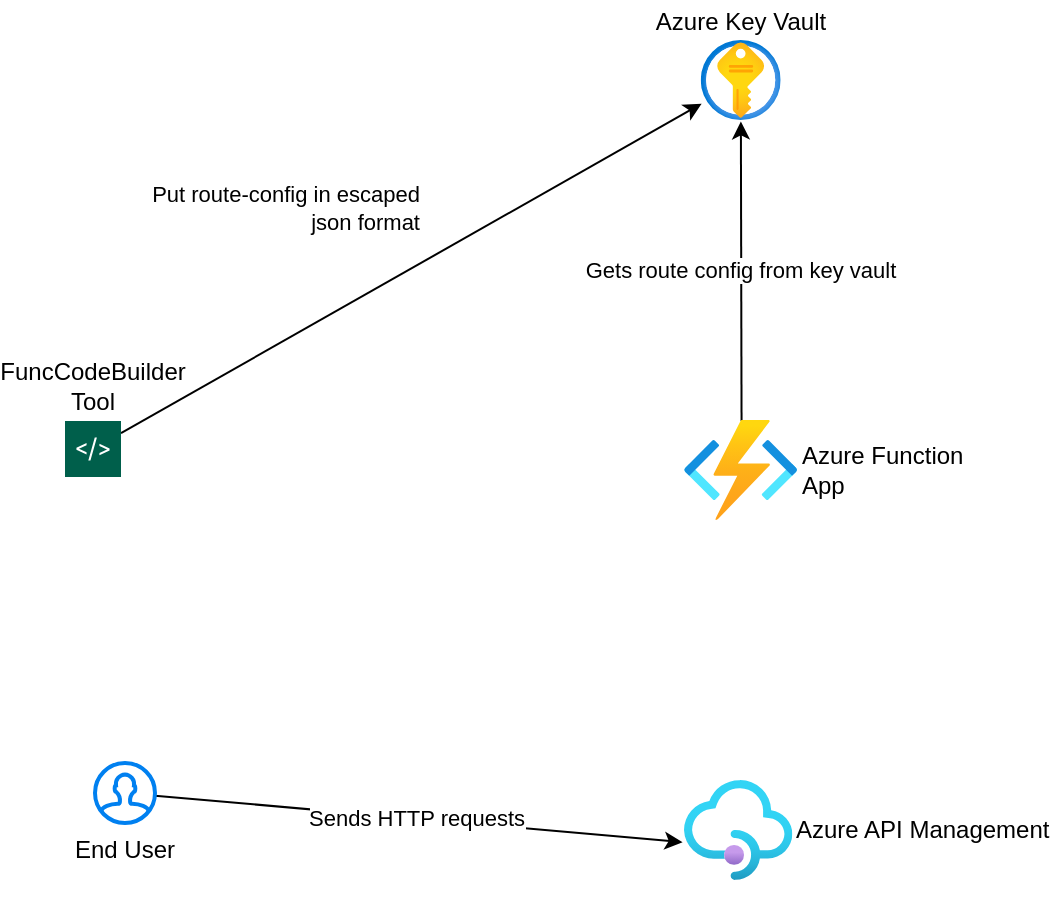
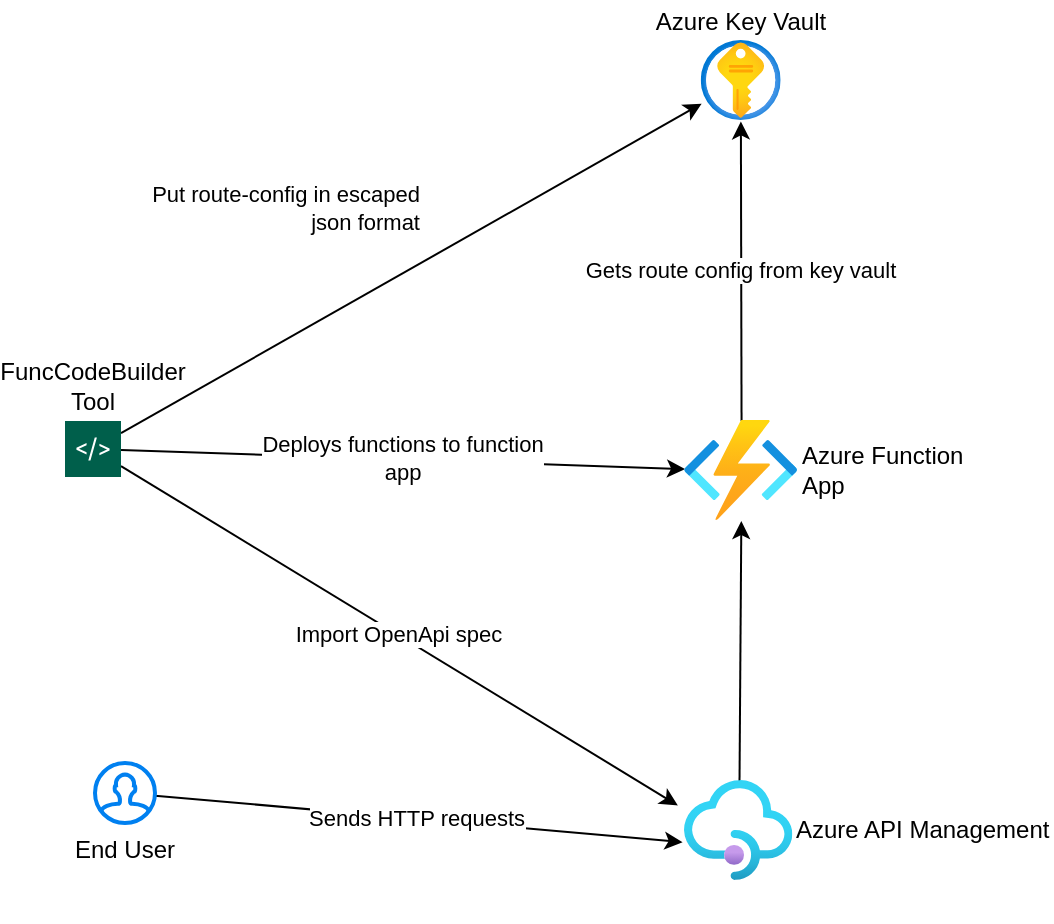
  <mxCell id="0" />
  <mxCell id="1" parent="0" />
  <mxCell id="2" value="Put route-config in escaped&lt;br&gt;json format" style="edgeStyle=none;rounded=0;orthogonalLoop=1;jettySize=auto;html=1;labelPosition=left;verticalLabelPosition=middle;align=right;verticalAlign=middle;" edge="1" parent="1" source="5" target="6"><mxGeometry x="0.123" y="23" relative="1" as="geometry"><mxPoint as="offset" /></mxGeometry></mxCell>
+ <mxCell id="3" value="Deploys functions to function&lt;br&gt;app" style="edgeStyle=none;rounded=0;orthogonalLoop=1;jettySize=auto;html=1;" edge="1" parent="1" source="5" target="8"><mxGeometry relative="1" as="geometry" /></mxCell>
+ <mxCell id="4" value="Import OpenApi spec" style="edgeStyle=none;rounded=0;orthogonalLoop=1;jettySize=auto;html=1;entryX=-0.066;entryY=0.244;entryDx=0;entryDy=0;entryPerimeter=0;" edge="1" parent="1" source="5" target="10"><mxGeometry relative="1" as="geometry" /></mxCell>
  <mxCell id="5" value="FuncCodeBuilder&lt;br&gt;Tool" style="sketch=0;pointerEvents=1;shadow=0;dashed=0;html=1;strokeColor=none;fillColor=#005F4B;labelPosition=center;verticalLabelPosition=top;verticalAlign=bottom;align=center;outlineConnect=0;shape=mxgraph.veeam2.command_line;" vertex="1" parent="1"><mxGeometry x="20" y="210" width="28.0" height="28.0" as="geometry" /></mxCell>
  <mxCell id="6" value="Azure Key Vault" style="aspect=fixed;html=1;points=[];align=center;image;fontSize=12;image=img/lib/azure2/security/Key_Vaults.svg;labelPosition=center;verticalLabelPosition=top;verticalAlign=bottom;" vertex="1" parent="1"><mxGeometry x="338.34" y="20" width="40" height="40" as="geometry" /></mxCell>
  <mxCell id="7" value="Gets route config from key vault" style="edgeStyle=none;rounded=0;orthogonalLoop=1;jettySize=auto;html=1;entryX=0.49;entryY=1.005;entryDx=0;entryDy=0;entryPerimeter=0;" edge="1" parent="1" source="8" target="6"><mxGeometry relative="1" as="geometry" /></mxCell>
  <mxCell id="8" value="Azure Function&lt;br&gt;App" style="aspect=fixed;html=1;points=[];align=left;image;fontSize=12;image=img/lib/azure2/compute/Function_Apps.svg;labelPosition=right;verticalLabelPosition=middle;verticalAlign=middle;" vertex="1" parent="1"><mxGeometry x="330" y="210" width="56.67" height="50" as="geometry" /></mxCell>
+ <mxCell id="9" style="edgeStyle=none;rounded=0;orthogonalLoop=1;jettySize=auto;html=1;" edge="1" parent="1" source="10" target="8"><mxGeometry relative="1" as="geometry" /></mxCell>
  <mxCell id="10" value="Azure API Management" style="aspect=fixed;html=1;points=[];align=left;image;fontSize=12;image=img/lib/azure2/app_services/API_Management_Services.svg;labelPosition=right;verticalLabelPosition=middle;verticalAlign=middle;" vertex="1" parent="1"><mxGeometry x="330" y="390" width="54.17" height="50" as="geometry" /></mxCell>
  <mxCell id="11" value="Sends HTTP requests" style="edgeStyle=none;rounded=0;orthogonalLoop=1;jettySize=auto;html=1;entryX=-0.022;entryY=0.612;entryDx=0;entryDy=0;entryPerimeter=0;" edge="1" parent="1" source="12" target="10"><mxGeometry relative="1" as="geometry" /></mxCell>
  <mxCell id="12" value="End User" style="html=1;verticalLabelPosition=bottom;align=center;labelBackgroundColor=#ffffff;verticalAlign=top;strokeWidth=2;strokeColor=#0080F0;shadow=0;dashed=0;shape=mxgraph.ios7.icons.user;" vertex="1" parent="1"><mxGeometry x="35" y="381" width="30" height="30" as="geometry" /></mxCell>
